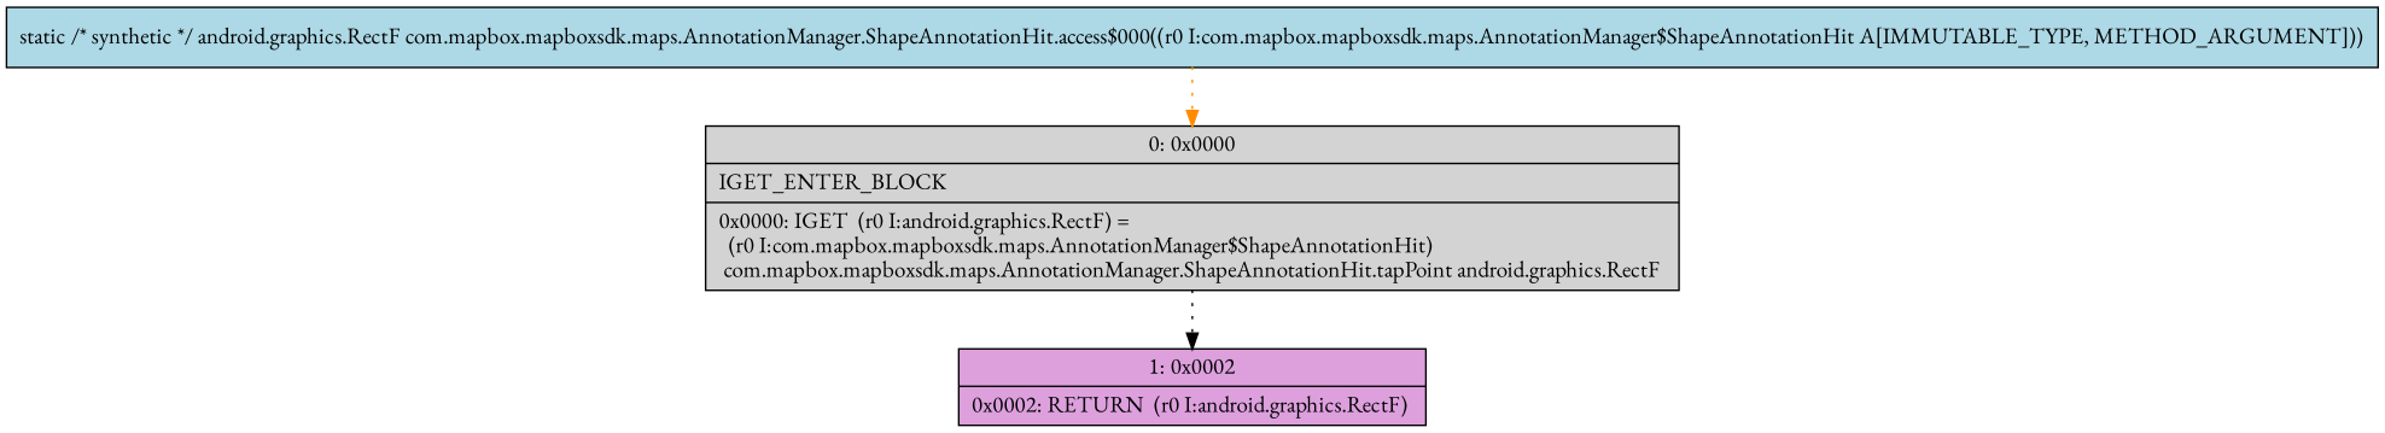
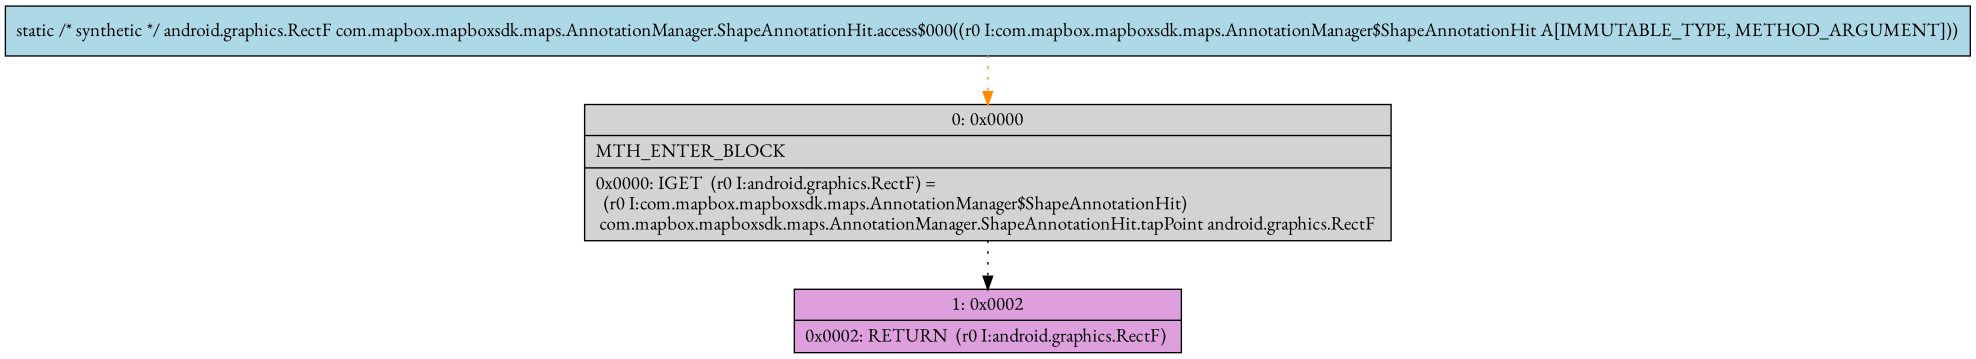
  digraph {
    fontname="EB Garamond"
    node [shape=record style=filled fontname="EB Garamond"]
    edge [style=dotted fontname="EB Garamond"]
-   n1 [label="{0\:\ 0x0000|IGET_ENTER_BLOCK\l|0x0000: IGET  (r0 I:android.graphics.RectF) = \l  (r0 I:com.mapbox.mapboxsdk.maps.AnnotationManager$ShapeAnnotationHit)\l com.mapbox.mapboxsdk.maps.AnnotationManager.ShapeAnnotationHit.tapPoint android.graphics.RectF \l}" fillcolor=lightgrey]
+   n1 [label="{0\:\ 0x0000|MTH_ENTER_BLOCK\l|0x0000: IGET  (r0 I:android.graphics.RectF) = \l  (r0 I:com.mapbox.mapboxsdk.maps.AnnotationManager$ShapeAnnotationHit)\l com.mapbox.mapboxsdk.maps.AnnotationManager.ShapeAnnotationHit.tapPoint android.graphics.RectF \l}" fillcolor=lightgrey]
    n2 [label="{1\:\ 0x0002|0x0002: RETURN  (r0 I:android.graphics.RectF) \l}" fillcolor=plum]
    n3 [label="{static \/* synthetic *\/ android.graphics.RectF com.mapbox.mapboxsdk.maps.AnnotationManager.ShapeAnnotationHit.access$000((r0 I:com.mapbox.mapboxsdk.maps.AnnotationManager$ShapeAnnotationHit A[IMMUTABLE_TYPE, METHOD_ARGUMENT])) }" fillcolor=lightblue]
    n1 -> n2 [color=black]
    n3 -> n1 [color=darkorange]
  }
